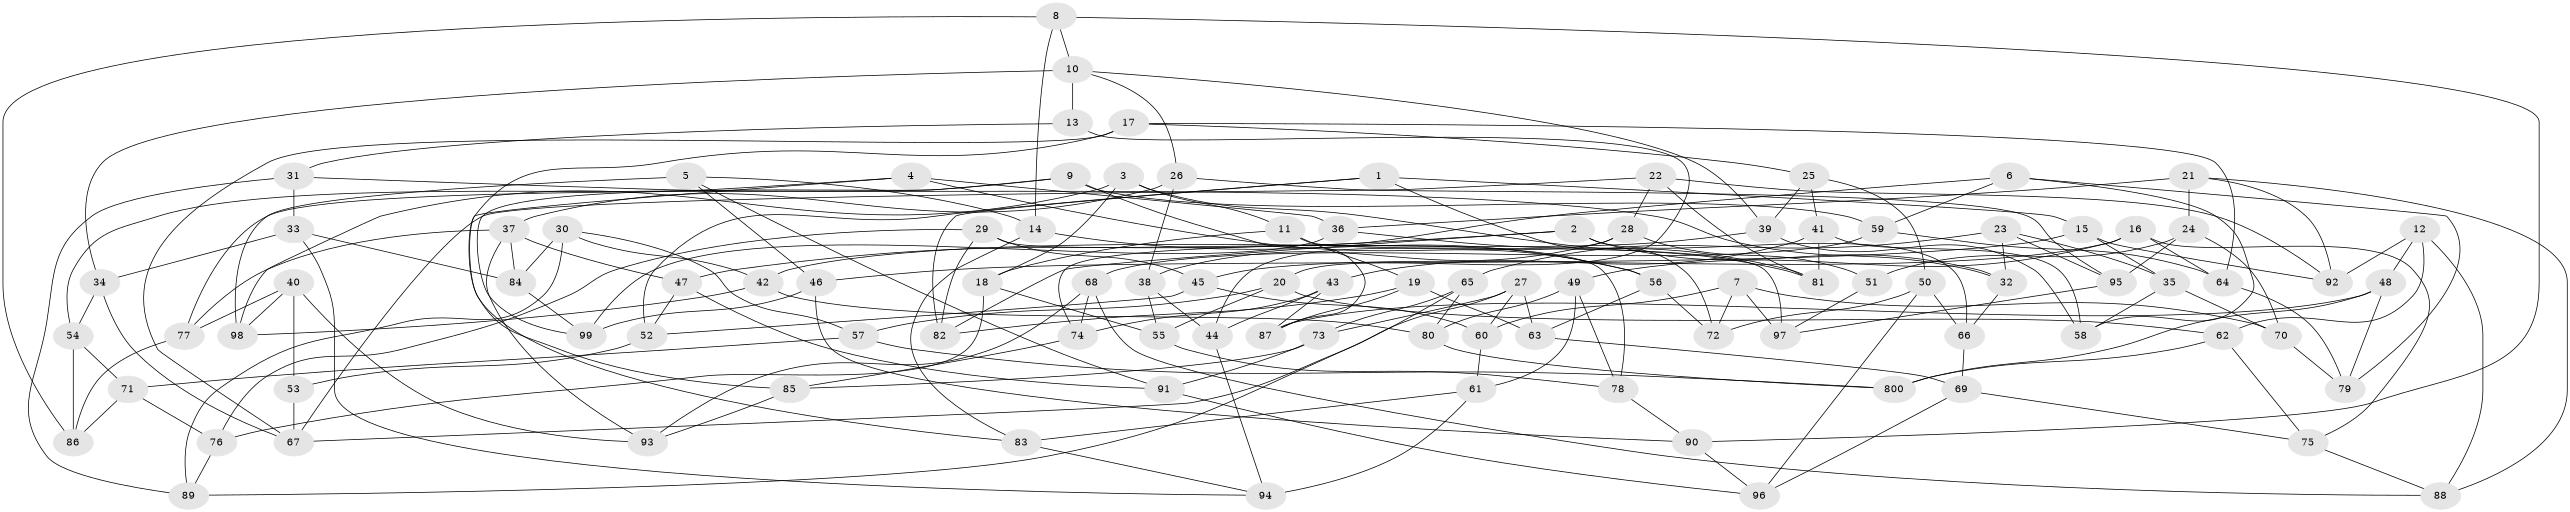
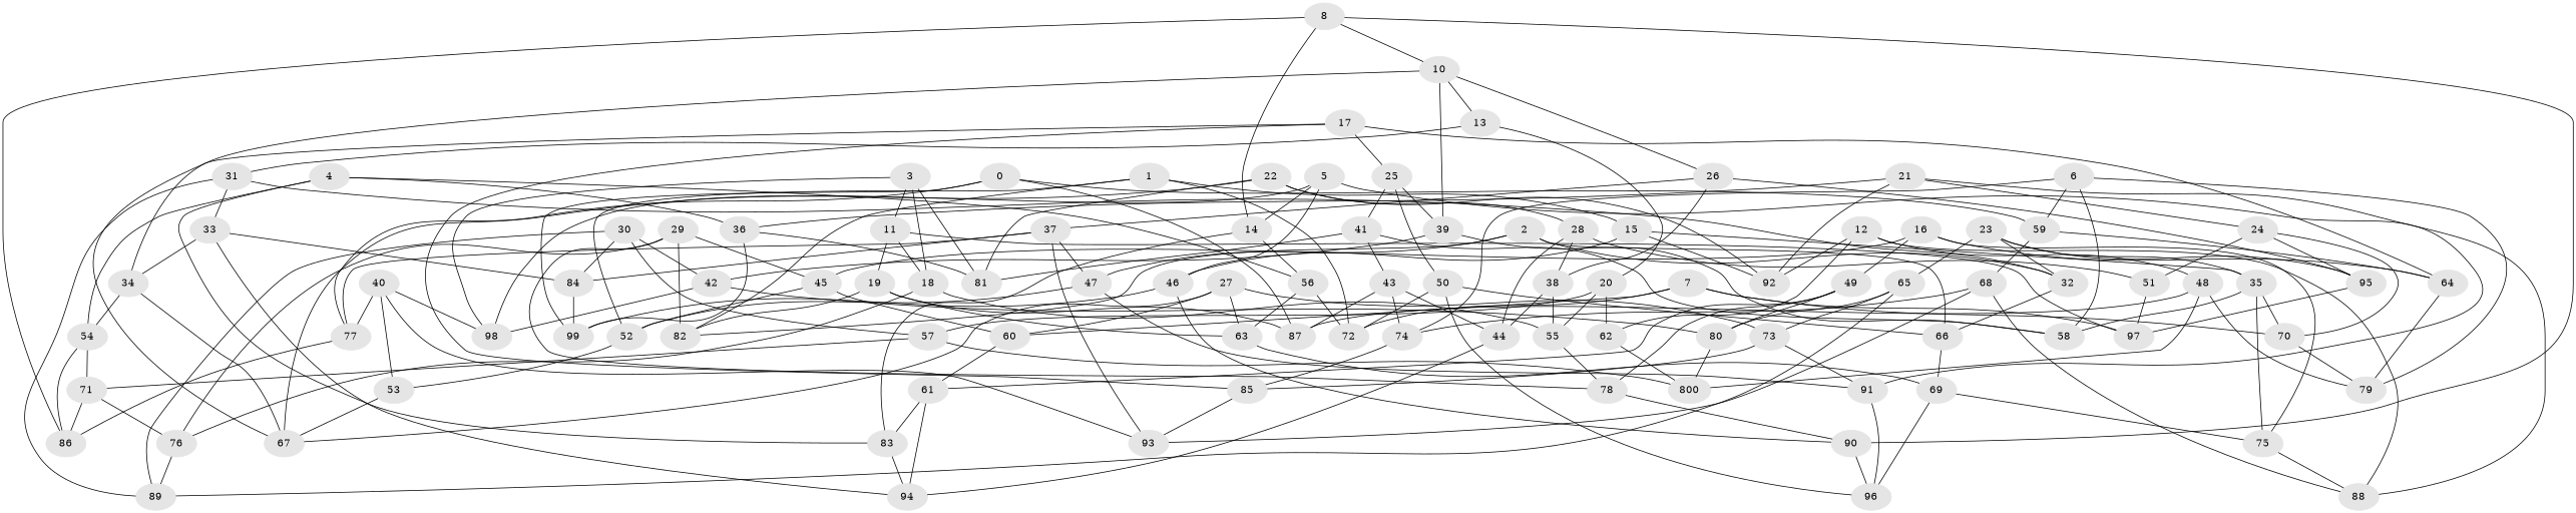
  graph {
    node [color=gray90 style=filled]
    1
    15
    52
    72
    82
    46
    92
    35
    53
    2
    32
    47
    66
    91
    69
    3
    11
    18
    81
    98
    97
    19
    55
    76
    4
    36
    54
    56
    83
    99
    86
    71
    63
    94
    5
    14
    90
    96
    6
    58
    59
    74
    79
    64
    68
    85
    7
    60
    70
    61
    8
    10
    13
    20
    31
-   9
+   9 [label=0]
    77
    87
    26
    34
    39
    95
    37
    38
    67
    42
    12
    48
    62
    88
    n71 [label=800]
    75
    57
    89
    33
    16
    45
    49
    78
    80
    17
    25
    41
    50
    93
    21
    24
    51
    22
    28
    44
    23
    65
    73
    43
    84
    27
    29
    30
    40
    1 -- 15
    1 -- 52
    1 -- 72
    1 -- 82
    15 -- 46
    15 -- 92
    15 -- 35
    52 -- 53
    46 -- 99
    46 -- 90
    35 -- 58
    35 -- 70
    53 -- 67
    2 -- 82
    2 -- 32
    2 -- 47
    2 -- 66
    32 -- 66
    47 -- 52
    47 -- 91
    66 -- 69
    91 -- 96
    69 -- 96
    69 -- 75
    3 -- 11
    3 -- 18
    3 -- 81
    3 -- 98
    11 -- 18
    11 -- 97
    11 -- 19
    18 -- 55
    18 -- 76
    19 -- 82
    19 -- 63
    19 -- 87
    55 -- 78
    76 -- 89
    4 -- 36
    4 -- 54
    4 -- 56
    4 -- 83
    36 -- 81
    36 -- 99
    54 -- 86
    54 -- 71
    56 -- 72
    56 -- 63
    83 -- 94
    71 -- 76
    71 -- 86
    63 -- 69
    5 -- 46
    5 -- 91
    5 -- 98
    5 -- 14
    14 -- 56
    14 -- 83
    90 -- 96
    6 -- 58
    6 -- 59
    6 -- 74
    6 -- 79
    59 -- 64
    59 -- 68
    74 -- 85
    64 -- 79
    68 -- 74
    68 -- 88
    68 -- 93
    85 -- 93
    7 -- 72
    7 -- 97
    7 -- 60
    7 -- 70
    60 -- 61
    70 -- 79
    61 -- 83
    61 -- 94
    8 -- 86
    8 -- 14
    8 -- 90
    8 -- 10
    10 -- 13
    10 -- 26
    10 -- 34
    10 -- 39
    13 -- 20
    13 -- 31
    20 -- 55
    20 -- 62
    20 -- 57
    31 -- 32
    31 -- 89
    31 -- 33
    9 -- 99
    9 -- 59
    9 -- 77
    9 -- 87
    77 -- 86
    26 -- 95
    26 -- 37
    26 -- 38
    34 -- 54
    34 -- 67
    39 -- 58
    39 -- 42
    95 -- 97
    37 -- 47
    37 -- 77
    37 -- 93
    37 -- 84
    38 -- 55
    38 -- 44
    42 -- 98
    42 -- 80
    12 -- 92
    12 -- 48
    12 -- 62
    12 -- 88
    48 -- 79
    48 -- 87
    48 -- n71
    62 -- n71
-   62 -- 75
+   35 -- 75
    75 -- 88
    57 -- 71
    57 -- n71
    33 -- 94
    33 -- 34
    33 -- 84
    16 -- 64
    16 -- 75
    16 -- 45
    16 -- 49
    45 -- 52
    45 -- 60
    49 -- 61
    49 -- 78
    49 -- 80
    78 -- 90
    80 -- n71
    17 -- 64
    17 -- 85
    17 -- 67
    17 -- 25
    25 -- 39
    25 -- 41
    25 -- 50
    41 -- 81
    41 -- 58
    41 -- 43
    50 -- 72
    50 -- 66
    50 -- 96
    21 -- 92
    21 -- 36
    21 -- 88
    21 -- 24
    24 -- 70
    24 -- 95
    24 -- 51
    51 -- 97
    22 -- 92
    22 -- 81
    22 -- 67
    22 -- 28
    28 -- 38
    28 -- 51
    28 -- 44
    44 -- 94
    23 -- 35
    23 -- 32
    23 -- 95
    23 -- 65
    65 -- 89
    65 -- 80
    65 -- 73
    73 -- 91
    73 -- 85
    43 -- 74
    43 -- 87
    43 -- 44
    84 -- 99
    27 -- 63
    27 -- 60
    27 -- 67
    27 -- 73
    29 -- 82
    29 -- 76
    29 -- 45
    29 -- 78
    30 -- 42
    30 -- 57
    30 -- 89
    30 -- 84
    40 -- 53
    40 -- 98
    40 -- 77
    40 -- 93
  }
